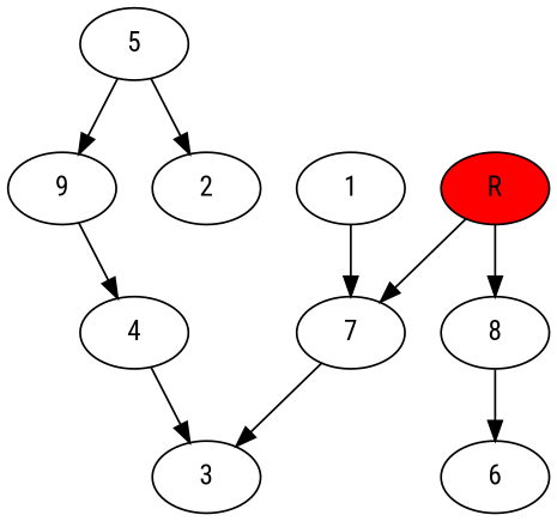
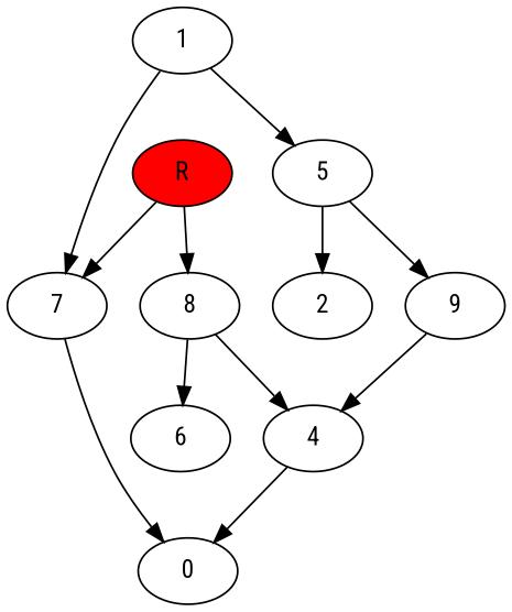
  digraph {
    fontname="Roboto Condensed"
    node [fontname="Roboto Condensed"]
    edge [fontname="Roboto Condensed"]
    1
    5
    7
    2
    9
-   3
+   3 [label=0]
    4
    8
    6
    R [fillcolor="#ff0000" style=filled]
+   1 -> 5
    1 -> 7
    5 -> 2
    5 -> 9
    7 -> 3
    9 -> 4
    4 -> 3
+   8 -> 4
    8 -> 6
    R -> 7
    R -> 8
  }
